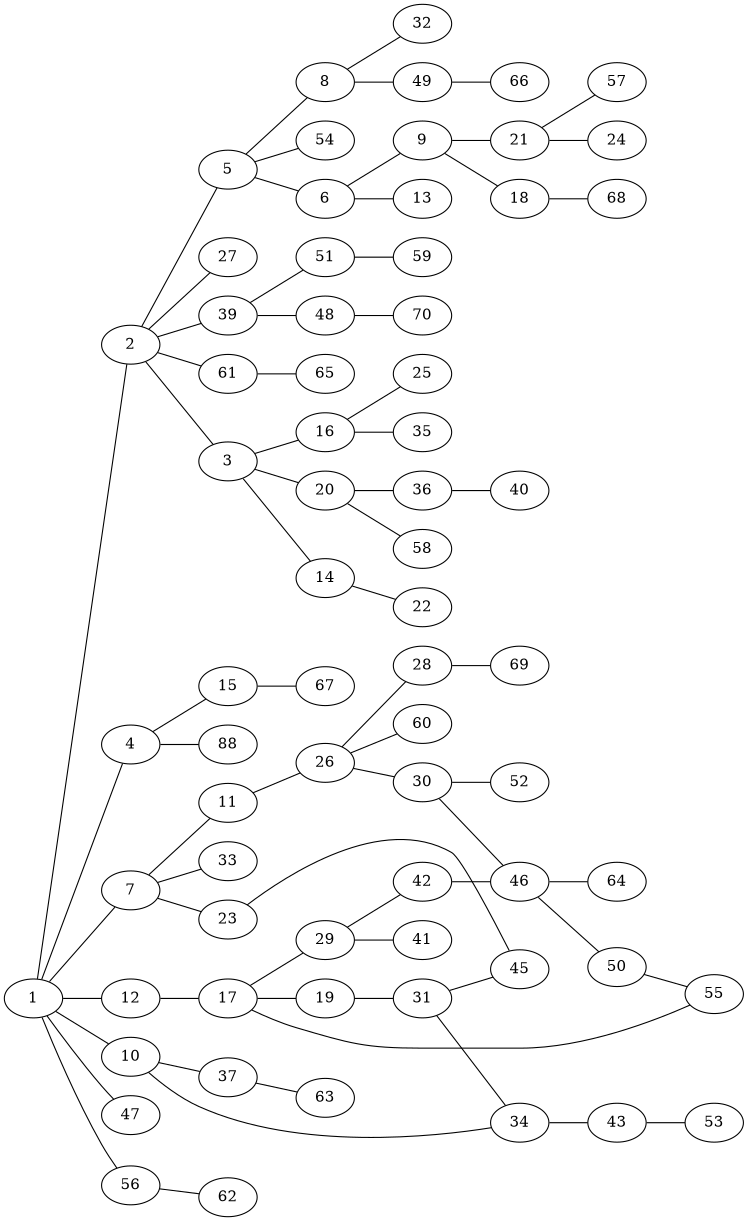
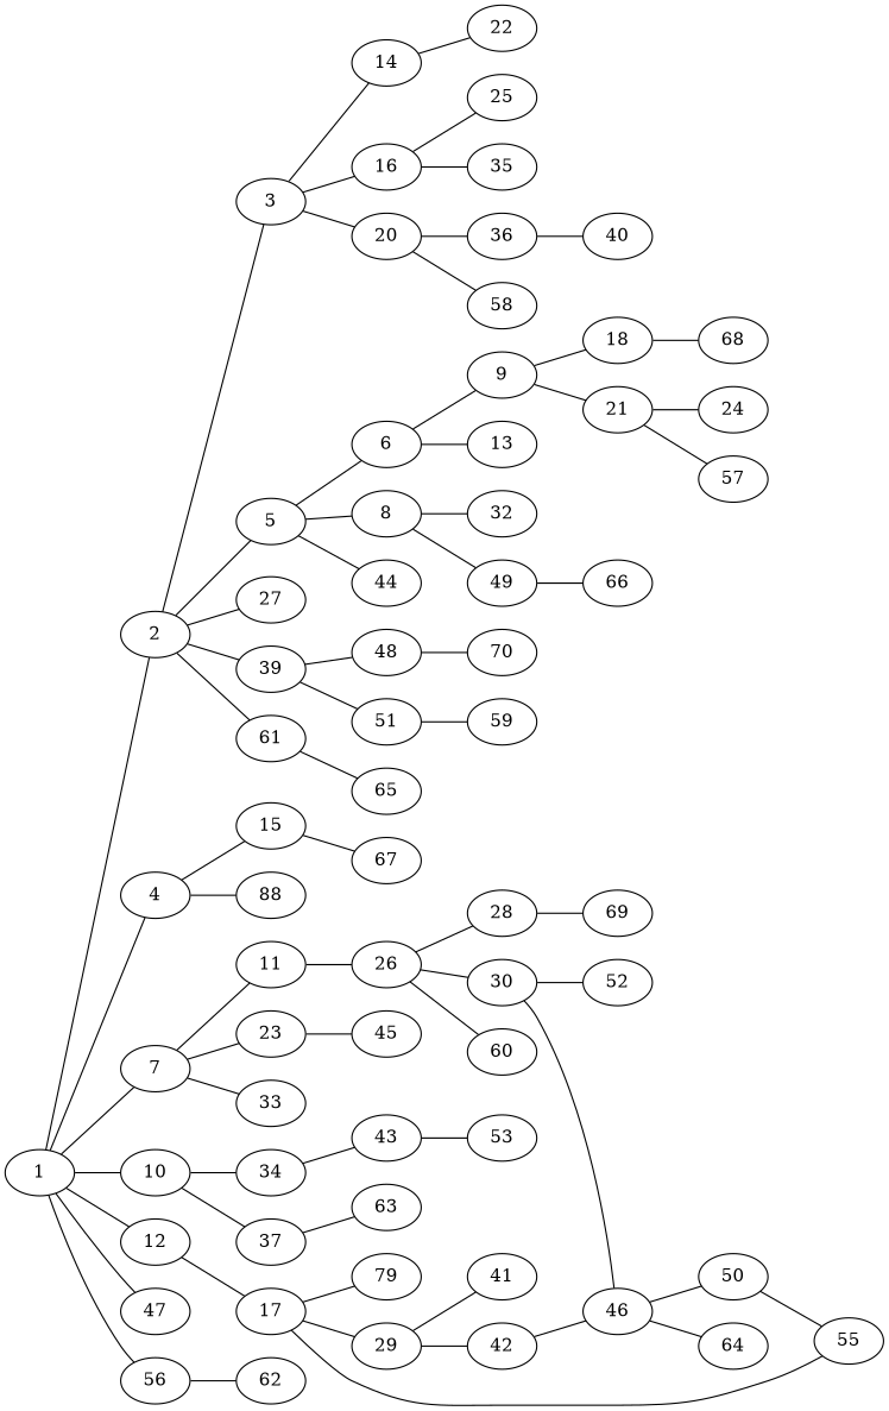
  graph {
    rankdir=LR
    1
    2
    4
    7
    10
    12
    47
    56
    3
    5
    27
    39
    61
    15
    n15 [label=88]
    11
    23
    33
    34
    37
    17
    62
    14
    16
    20
    6
    8
-   54
+   54 [label=44]
    48
    51
    65
    67
    26
    45
    43
    63
-   19
+   19 [label=79]
    29
    55
    22
    25
    35
    36
    58
    9
    13
    32
    49
    70
    59
    40
    18
    21
    66
    68
    24
    57
    28
    30
    60
    53
    69
    46
    52
-   31
    41
    42
    50
    64
    1 -- 2
    1 -- 4
    1 -- 7
    1 -- 10
    1 -- 12
    1 -- 47
    1 -- 56
    2 -- 3
    2 -- 5
    2 -- 27
    2 -- 39
    2 -- 61
    4 -- 15
    4 -- n15
    7 -- 11
    7 -- 23
    7 -- 33
    10 -- 34
    10 -- 37
    12 -- 17
    56 -- 62
    3 -- 14
    3 -- 16
    3 -- 20
    5 -- 6
    5 -- 8
    5 -- 54
    39 -- 48
    39 -- 51
    61 -- 65
    15 -- 67
    11 -- 26
    23 -- 45
    34 -- 43
    37 -- 63
    17 -- 19
    17 -- 29
    17 -- 55
    14 -- 22
    16 -- 25
    16 -- 35
    20 -- 36
    20 -- 58
    6 -- 9
    6 -- 13
    8 -- 32
    8 -- 49
    48 -- 70
    51 -- 59
    26 -- 28
    26 -- 30
    26 -- 60
    43 -- 53
-   19 -- 31
    29 -- 41
    29 -- 42
    36 -- 40
    9 -- 18
    9 -- 21
    49 -- 66
    18 -- 68
    21 -- 24
    21 -- 57
    28 -- 69
    30 -- 46
    30 -- 52
    46 -- 50
    46 -- 64
-   31 -- 34
-   31 -- 45
    42 -- 46
    50 -- 55
  }
